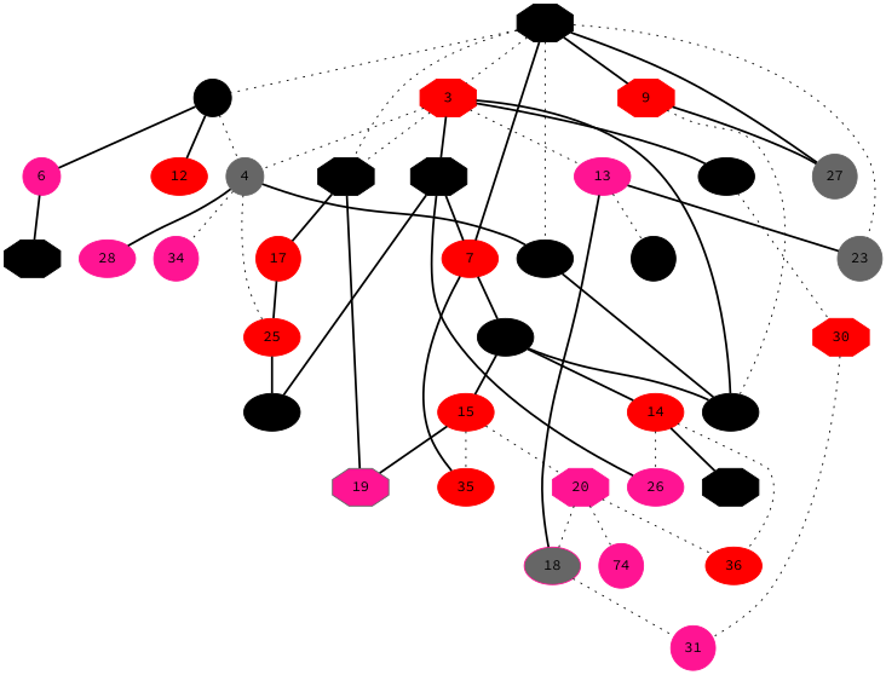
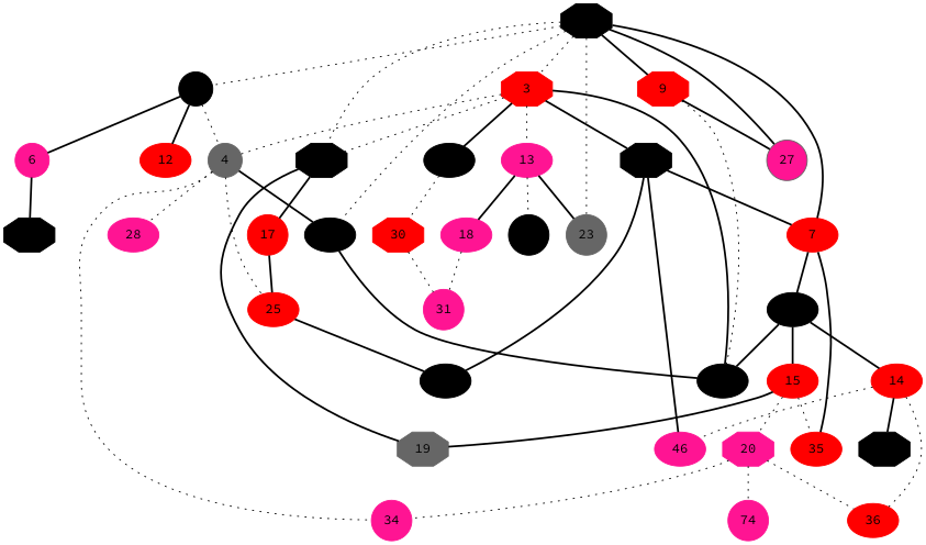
  graph {
    fontname="Source Code Pro"
    node [color=black fontname="Source Code Pro" shape=ellipse style=filled]
    edge [fontname="Source Code Pro" style=bold weight=1.0]
    1 [shape=octagon]
    2 [shape=circle]
    3 [color=red shape=octagon]
    7 [color=red]
    8
    9 [color=red shape=octagon]
    11 [shape=octagon]
    23 [color=gray40 shape=circle]
-   27 [color=gray40 shape=circle]
+   27 [color=gray40 shape=circle fillcolor=deeppink]
    4 [color=gray40 shape=circle]
    6 [color=deeppink shape=circle]
    12 [color=red]
    5 [shape=octagon]
    13 [color=deeppink]
    16
    22
    10
    35 [color=red]
    17 [color=red shape=circle]
-   19 [color=gray40 shape=octagon fillcolor=deeppink]
+   19 [color=gray40 shape=octagon]
    25 [color=red]
    28 [color=deeppink]
    34 [color=deeppink shape=circle]
    32 [shape=octagon]
-   26 [color=deeppink]
+   26 [color=deeppink label=46]
    33
-   18 [color=deeppink fillcolor=gray40]
+   18 [color=deeppink]
    29 [shape=circle]
    30 [color=red shape=octagon]
    14 [color=red]
    15 [color=red]
    21 [shape=octagon]
    36 [color=red]
    20 [color=deeppink shape=octagon]
    31 [color=deeppink shape=circle]
    n36 [color=deeppink label=74 shape=circle]
    1 -- 2 [style=dotted]
    1 -- 3 [style=dotted]
    1 -- 7
    1 -- 8 [style=dotted]
    1 -- 9 [weight=2.0]
    1 -- 11 [style=dotted]
    1 -- 23 [style=dotted]
    1 -- 27
    2 -- 4 [style=dotted]
    2 -- 6
    2 -- 12
    3 -- 11 [style=dotted]
    3 -- 4 [style=dotted weight=2.0]
    3 -- 5
    3 -- 13 [style=dotted weight=3.0]
    3 -- 16
    3 -- 22
    7 -- 10
    7 -- 35
    8 -- 16
    9 -- 27
    9 -- 16 [style=dotted]
    11 -- 17
    11 -- 19
    4 -- 8
    4 -- 25 [style=dotted]
-   4 -- 28
+   4 -- 28 [style=dotted]
    4 -- 34 [style=dotted]
    6 -- 32
    5 -- 7
    5 -- 26
    5 -- 33
    13 -- 23
    13 -- 18
    13 -- 29 [style=dotted]
    22 -- 30 [style=dotted]
    10 -- 16
    10 -- 14
    10 -- 15
    17 -- 25
    25 -- 33
    18 -- 31 [style=dotted]
    30 -- 31 [style=dotted]
    14 -- 26 [style=dotted weight=2.0]
    14 -- 21
    14 -- 36 [style=dotted]
    15 -- 35 [style=dotted weight=2.0]
    15 -- 19
    15 -- 20 [style=dotted]
-   20 -- 18 [style=dotted]
+   20 -- 34 [style=dotted]
    20 -- 36 [style=dotted]
    20 -- n36 [style=dotted]
  }
